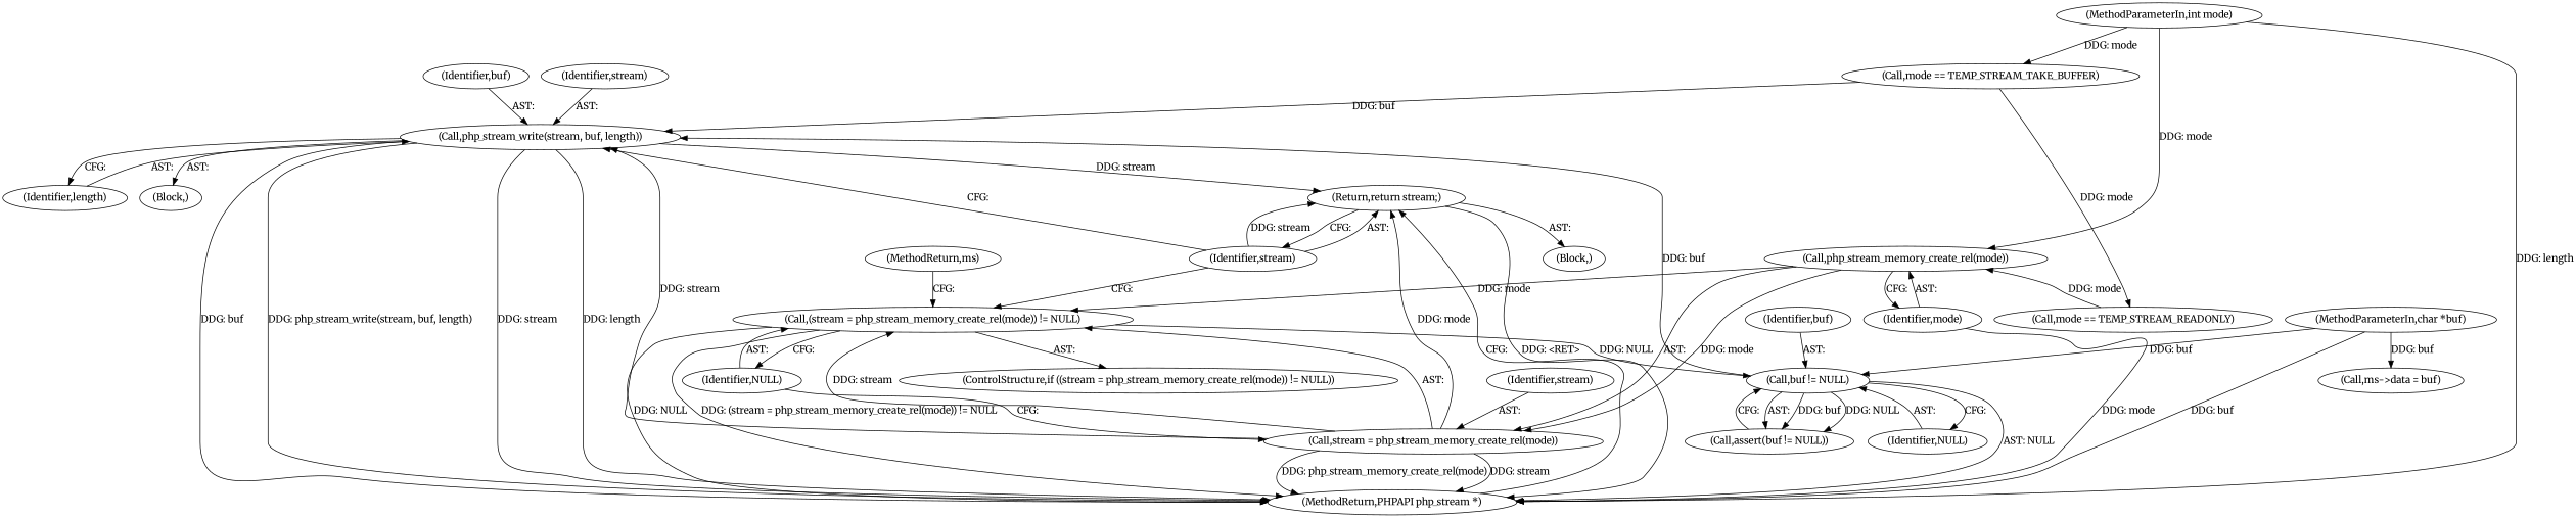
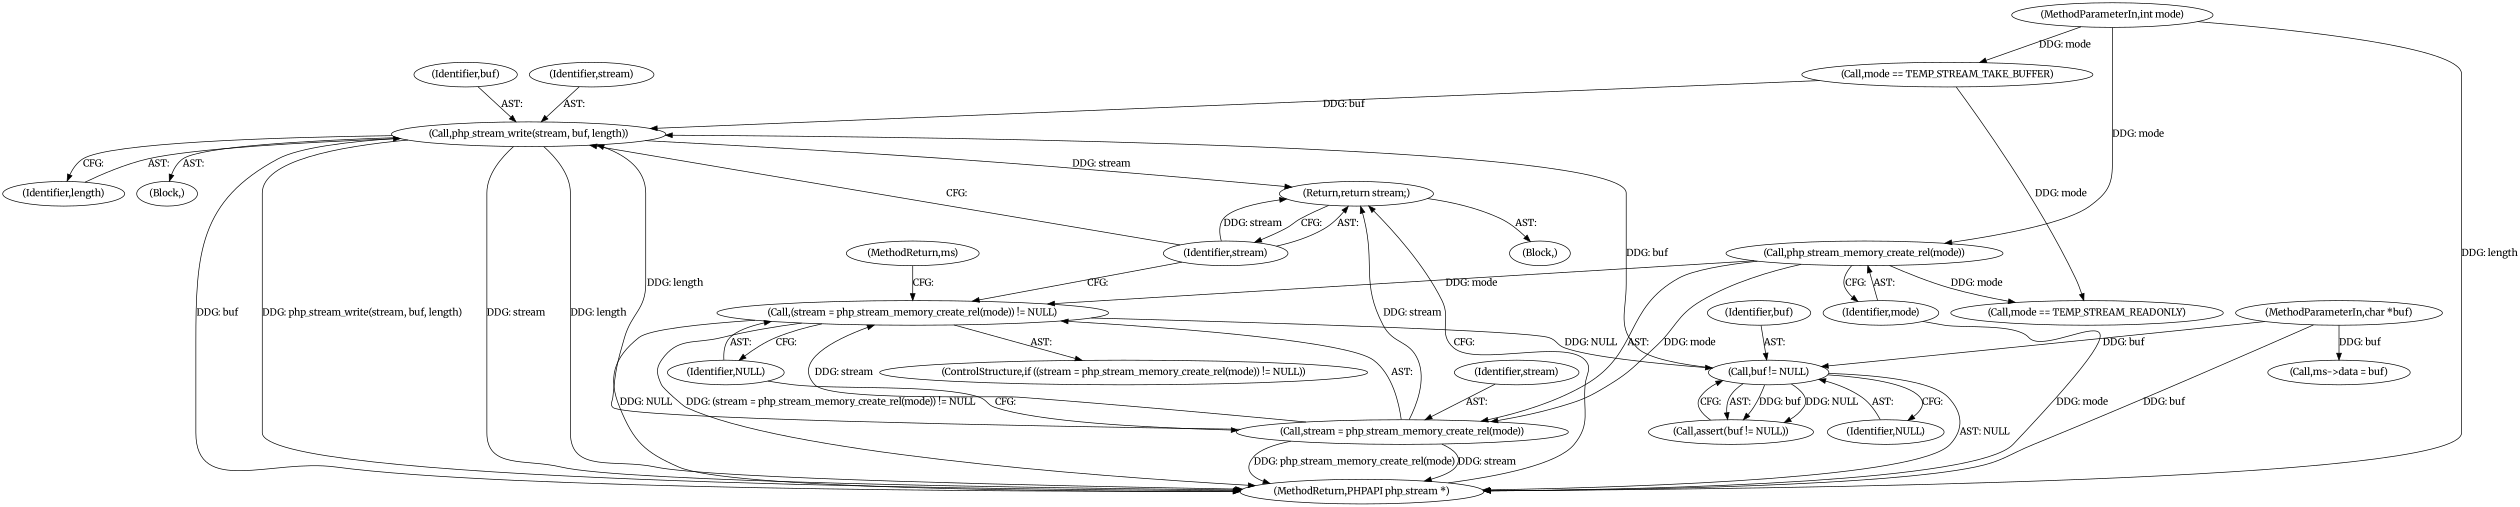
  digraph {
    fontname=Merriweather
    node [fontname=Merriweather]
    edge [fontname=Merriweather]
    n1 [label="(Call,php_stream_write(stream, buf, length))"]
    n2 [label="(Return,return stream;)"]
    n3 [label="(Identifier,length)"]
    n4 [label="(MethodReturn,PHPAPI php_stream *)"]
    n5 [label="(Block,)"]
    n6 [label="(Identifier,stream)"]
    n7 [label="(Block,)"]
    n8 [label="(Call,stream = php_stream_memory_create_rel(mode))"]
    n9 [label="(Call,(stream = php_stream_memory_create_rel(mode)) != NULL)"]
    n10 [label="(Call,php_stream_memory_create_rel(mode))"]
    n11 [label="(Call,mode == TEMP_STREAM_READONLY)"]
    n12 [label="(Identifier,mode)"]
    n13 [label="(Call,buf != NULL)"]
    n14 [label="(Identifier,NULL)"]
    n15 [label="(ControlStructure,if ((stream = php_stream_memory_create_rel(mode)) != NULL))"]
    n16 [label="(MethodParameterIn,int mode)"]
    n17 [label="(Call,mode == TEMP_STREAM_TAKE_BUFFER)"]
    n18 [label="(Identifier,NULL)"]
    n19 [label="(Call,assert(buf != NULL))"]
    n20 [label="(MethodParameterIn,char *buf)"]
    n21 [label="(Call,ms->data = buf)"]
    n22 [label="(MethodReturn,ms)"]
    n23 [label="(Identifier,stream)"]
    n24 [label="(Identifier,buf)"]
    n25 [label="(Identifier,stream)"]
    n26 [label="(Identifier,buf)"]
    n1 -> n2 [label="DDG: stream"]
    n1 -> n3 [label="CFG: "]
    n1 -> n4 [label="DDG: php_stream_write(stream, buf, length)"]
    n1 -> n4 [label="DDG: stream"]
    n1 -> n4 [label="DDG: length"]
    n1 -> n4 [label="DDG: buf"]
    n1 -> n5 [label="AST: "]
-   n2 -> n4 [label="DDG: <RET>"]
    n2 -> n6 [label="CFG: "]
    n2 -> n7 [label="AST: "]
    n3 -> n1 [label="AST: "]
    n4 -> n2 [label="CFG: "]
    n6 -> n1 [label="CFG: "]
    n6 -> n2 [label="AST: "]
    n6 -> n2 [label="DDG: stream"]
    n6 -> n9 [label="CFG: "]
-   n8 -> n1 [label="DDG: stream"]
-   n8 -> n2 [label="DDG: mode"]
+   n8 -> n1 [label="DDG: length"]
+   n8 -> n2 [label="DDG: stream"]
    n8 -> n4 [label="DDG: php_stream_memory_create_rel(mode)"]
    n8 -> n4 [label="DDG: stream"]
    n8 -> n9 [label="AST: "]
    n8 -> n9 [label="DDG: stream"]
    n9 -> n4 [label="DDG: NULL"]
    n9 -> n4 [label="DDG: (stream = php_stream_memory_create_rel(mode)) != NULL"]
    n9 -> n13 [label="DDG: NULL"]
    n9 -> n14 [label="CFG: "]
    n9 -> n15 [label="AST: "]
    n10 -> n8 [label="AST: "]
    n10 -> n8 [label="DDG: mode"]
    n10 -> n9 [label="DDG: mode"]
-   n11 -> n10 [label="DDG: mode"]
+   n10 -> n11 [label="DDG: mode"]
    n10 -> n12 [label="CFG: "]
    n12 -> n4 [label="DDG: mode"]
    n12 -> n10 [label="AST: "]
    n13 -> n1 [label="DDG: buf"]
    n13 -> n4 [label="AST: NULL"]
    n13 -> n18 [label="CFG: "]
    n13 -> n19 [label="AST: "]
    n13 -> n19 [label="DDG: buf"]
    n13 -> n19 [label="DDG: NULL"]
    n14 -> n8 [label="CFG: "]
    n14 -> n9 [label="AST: "]
    n16 -> n4 [label="DDG: length"]
    n16 -> n10 [label="DDG: mode"]
    n16 -> n17 [label="DDG: mode"]
    n17 -> n1 [label="DDG: buf"]
    n17 -> n11 [label="DDG: mode"]
    n18 -> n13 [label="AST: "]
    n19 -> n13 [label="CFG: "]
    n20 -> n4 [label="DDG: buf"]
    n20 -> n13 [label="DDG: buf"]
    n20 -> n21 [label="DDG: buf"]
    n22 -> n9 [label="CFG: "]
    n23 -> n8 [label="AST: "]
    n24 -> n1 [label="AST: "]
    n25 -> n1 [label="AST: "]
    n26 -> n13 [label="AST: "]
  }
